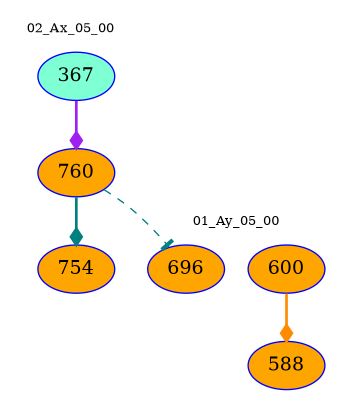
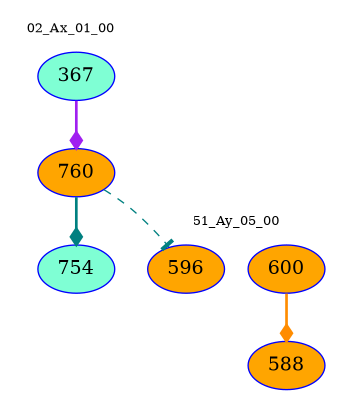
  digraph {
    node [color=blue fillcolor=orange style=filled]
    edge [arrowhead=diamond color=teal style=bold]
    n1 [label=600]
    n2 [label=588]
-   n3 [label=696]
+   n3 [label=596]
    n4 [fillcolor=aquamarine label=367]
    n5 [label=760]
-   n6 [label=754]
+   n6 [fillcolor=aquamarine label=754]
    subgraph cluster_1 {
      color=white
      fontsize=10
-     label="01_Ay_05_00"
+     label="51_Ay_05_00"
      n1
      n2
      n3
    }
    subgraph cluster_2 {
      color=white
      fontsize=10
-     label="02_Ax_05_00"
+     label="02_Ax_01_00"
      n4
      n5
      n6
    }
    n1 -> n2 [color=darkorange]
    n4 -> n5 [color=purple]
    n5 -> n3 [arrowhead=tee style=dashed]
    n5 -> n6
  }
